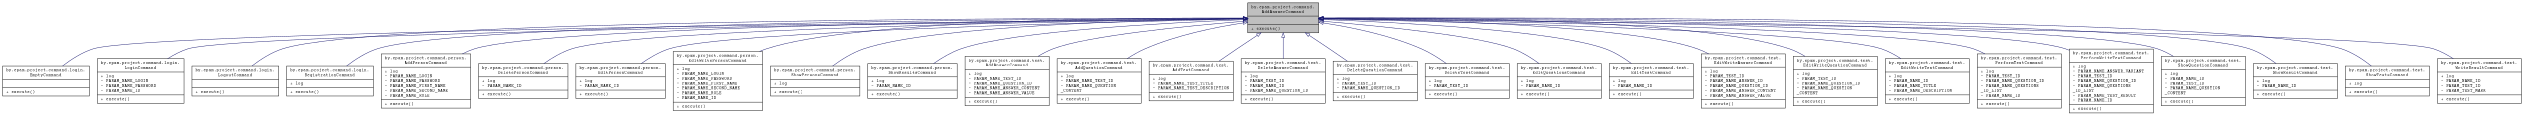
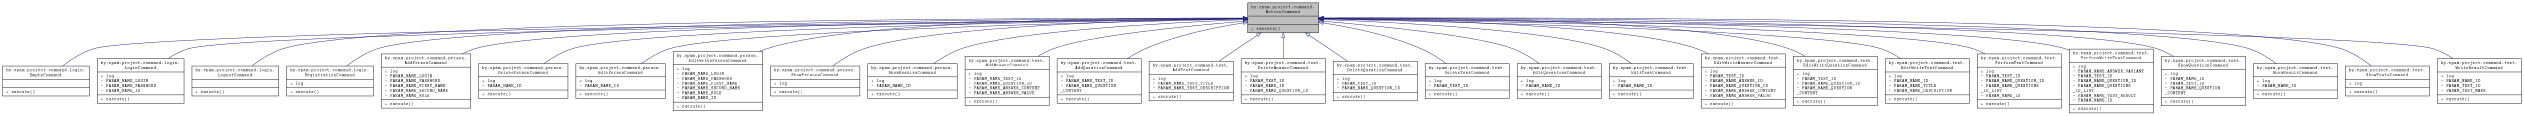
  digraph {
    fontname="Courier Prime"
    node [color=black fontname="Courier Prime" fontsize=10 shape=record]
    edge [arrowtail=onormal color=midnightblue dir=back fontname="Courier Prime" fontsize=10 labelfontname=FreeSans labelfontsize=10 style=solid]
-   n1 [fillcolor=grey75 fontcolor=black height=0.2 label="{by.epam.project.command.\lAddAnswerCommand\n||+ execute()\l}" style=filled width=0.4]
+   n1 [fillcolor=grey75 fontcolor=black height=0.2 label="{by.epam.project.command.\lActionCommand\n||+ execute()\l}" style=filled width=0.4]
    n2 [height=0.2 label="{by.epam.project.command.login.\lEmptyCommand\n||+ execute()\l}" width=0.4]
    n3 [height=0.2 label="{by.epam.project.command.login.\lLoginCommand\n|+ log\l- PARAM_NAME_LOGIN\l- PARAM_NAME_PASSWORD\l- PARAM_NAME_ID\l|+ execute()\l}" width=0.4]
    n4 [height=0.2 label="{by.epam.project.command.login.\lLogoutCommand\n||+ execute()\l}" width=0.4]
    n5 [height=0.2 label="{by.epam.project.command.login.\lRegistrationCommand\n|+ log\l|+ execute()\l}" width=0.4]
    n6 [height=0.2 label="{by.epam.project.command.person.\lAddPersonCommand\n|+ log\l- PARAM_NAME_LOGIN\l- PARAM_NAME_PASSWORD\l- PARAM_NAME_FIRST_NAME\l- PARAM_NAME_SECOND_NAME\l- PARAM_NAME_ROLE\l|+ execute()\l}" width=0.4]
    n7 [height=0.2 label="{by.epam.project.command.person.\lDeletePersonCommand\n|+ log\l- PARAM_NAME_ID\l|+ execute()\l}" width=0.4]
    n8 [height=0.2 label="{by.epam.project.command.person.\lEditPersonCommand\n|+ log\l- PARAM_NAME_ID\l|+ execute()\l}" width=0.4]
    n9 [height=0.2 label="{by.epam.project.command.person.\lEditWritePersonCommand\n|+ log\l- PARAM_NAME_LOGIN\l- PARAM_NAME_PASSWORD\l- PARAM_NAME_FIRST_NAME\l- PARAM_NAME_SECOND_NAME\l- PARAM_NAME_ROLE\l- PARAM_NAME_ID\l|+ execute()\l}" width=0.4]
    n10 [height=0.2 label="{by.epam.project.command.person.\lShowPersonsCommand\n|+ log\l|+ execute()\l}" width=0.4]
    n11 [height=0.2 label="{by.epam.project.command.person.\lShowResultsCommand\n|+ log\l- PARAM_NAME_ID\l|+ execute()\l}" width=0.4]
    n12 [height=0.2 label="{by.epam.project.command.test.\lAddAnswerCommand\n|+ log\l- PARAM_NAME_TEST_ID\l- PARAM_NAME_QUESTION_ID\l- PARAM_NAME_ANSWER_CONTENT\l- PARAM_NAME_ANSWER_VALUE\l|+ execute()\l}" width=0.4]
    n13 [height=0.2 label="{by.epam.project.command.test.\lAddQuestionCommand\n|+ log\l- PARAM_NAME_TEST_ID\l- PARAM_NAME_QUESTION\l_CONTENT\l|+ execute()\l}" width=0.4]
    n14 [height=0.2 label="{by.epam.project.command.test.\lAddTestCommand\n|+ log\l- PARAM_NAME_TEST_TITLE\l- PARAM_NAME_TEST_DESCRIPTION\l|+ execute()\l}" width=0.4]
    n15 [height=0.2 label="{by.epam.project.command.test.\lDeleteAnswerCommand\n|+ log\l- PARAM_TEST_ID\l- PARAM_NAME_ID\l- PARAM_NAME_QUESTION_ID\l|+ execute()\l}" width=0.4]
    n16 [height=0.2 label="{by.epam.project.command.test.\lDeleteQuestionCommand\n|+ log\l- PARAM_TEST_ID\l- PARAM_NAME_QUESTION_ID\l|+ execute()\l}" width=0.4]
    n17 [height=0.2 label="{by.epam.project.command.test.\lDeleteTestCommand\n|+ log\l- PARAM_TEST_ID\l|+ execute()\l}" width=0.4]
    n18 [height=0.2 label="{by.epam.project.command.test.\lEditQuestionsCommand\n|+ log\l- PARAM_NAME_ID\l|+ execute()\l}" width=0.4]
    n19 [height=0.2 label="{by.epam.project.command.test.\lEditTestCommand\n|+ log\l- PARAM_NAME_ID\l|+ execute()\l}" width=0.4]
    n20 [height=0.2 label="{by.epam.project.command.test.\lEditWriteAnswerCommand\n|+ log\l- PARAM_TEST_ID\l- PARAM_NAME_ANSWER_ID\l- PARAM_NAME_QUESTION_ID\l- PARAM_NAME_ANSWER_CONTENT\l- PARAM_NAME_ANSWER_VALUE\l|+ execute()\l}" width=0.4]
    n21 [height=0.2 label="{by.epam.project.command.test.\lEditWriteQuestionCommand\n|+ log\l- PARAM_TEST_ID\l- PARAM_NAME_QUESTION_ID\l- PARAM_NAME_QUESTION\l_CONTENT\l|+ execute()\l}" width=0.4]
    n22 [height=0.2 label="{by.epam.project.command.test.\lEditWriteTestCommand\n|+ log\l- PARAM_NAME_ID\l- PARAM_NAME_TITLE\l- PARAM_NAME_DESCRIPTION\l|+ execute()\l}" width=0.4]
    n23 [height=0.2 label="{by.epam.project.command.test.\lPerformTestCommand\n|+ log\l- PARAM_TEST_ID\l- PARAM_NAME_QUESTION_ID\l- PARAM_NAME_QUESTIONS\l_ID_LIST\l- PARAM_NAME_ID\l|+ execute()\l}" width=0.4]
    n24 [height=0.2 label="{by.epam.project.command.test.\lPerformWriteTestCommand\n|+ log\l- PARAM_NAME_ANSWER_VARIANT\l- PARAM_TEST_ID\l- PARAM_NAME_QUESTION_ID\l- PARAM_NAME_QUESTIONS\l_ID_LIST\l- PARAM_NAME_TEST_RESULT\l- PARAM_NAME_ID\l|+ execute()\l}" width=0.4]
    n25 [height=0.2 label="{by.epam.project.command.test.\lShowQuestionCommand\n|+ log\l- PARAM_NAME_ID\l- PARAM_TEST_ID\l- PARAM_NAME_QUESTION\l_CONTENT\l|+ execute()\l}" width=0.4]
    n26 [height=0.2 label="{by.epam.project.command.test.\lShowResultCommand\n|+ log\l- PARAM_NAME_ID\l|+ execute()\l}" width=0.4]
    n27 [height=0.2 label="{by.epam.project.command.test.\lShowTestsCommand\n|+ log\l|+ execute()\l}" width=0.4]
    n28 [height=0.2 label="{by.epam.project.command.test.\lWriteResultCommand\n|+ log\l- PARAM_NAME_ID\l- PARAM_TEST_ID\l- PARAM_TEST_MARK\l|+ execute()\l}" width=0.4]
    n1 -> n2
    n1 -> n3
    n1 -> n4
    n1 -> n5
    n1 -> n6
    n1 -> n7
    n1 -> n8
    n1 -> n9
    n1 -> n10
    n1 -> n11
    n1 -> n12
    n1 -> n13
    n1 -> n14
    n1 -> n15
    n1 -> n16
    n1 -> n17
    n1 -> n18
    n1 -> n19
    n1 -> n20
    n1 -> n21
    n1 -> n22
    n1 -> n23
    n1 -> n24
    n1 -> n25
    n1 -> n26
    n1 -> n27
    n1 -> n28
  }
